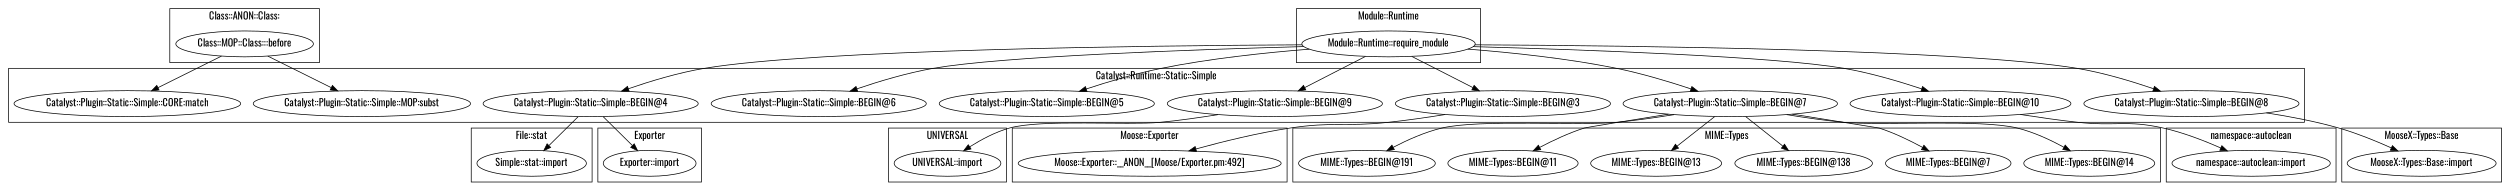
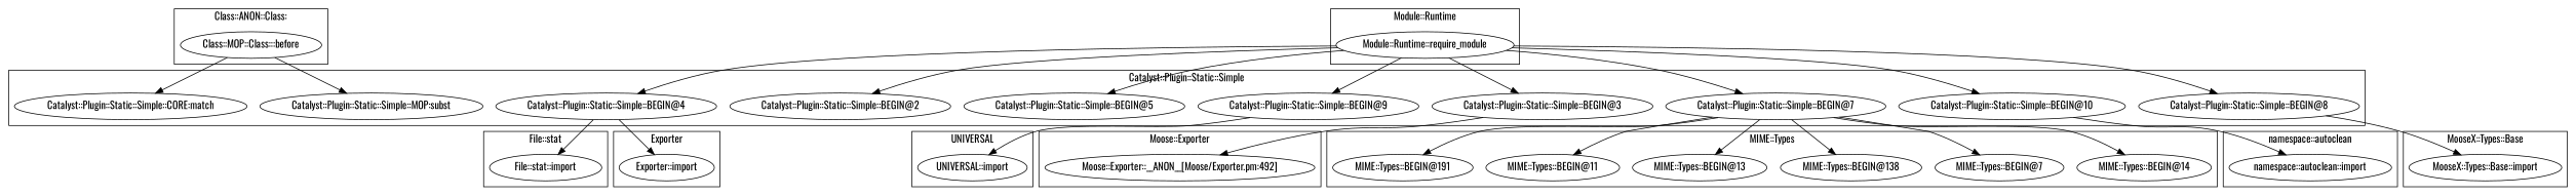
  digraph {
    fontname=Oswald
    node [fontname=Oswald]
    edge [fontname=Oswald]
    "Catalyst::Plugin::Static::Simple::BEGIN@4"
    "Catalyst::Plugin::Static::Simple::BEGIN@9"
    "Catalyst::Plugin::Static::Simple::BEGIN@3"
    "Catalyst::Plugin::Static::Simple::BEGIN@5"
-   "Catalyst::Plugin::Static::Simple::BEGIN@6"
+   "Catalyst::Plugin::Static::Simple::BEGIN@6" [label="Catalyst::Plugin::Static::Simple::BEGIN@2"]
    "Catalyst::Plugin::Static::Simple::BEGIN@7"
    "Catalyst::Plugin::Static::Simple::BEGIN@10"
    "Catalyst::Plugin::Static::Simple::BEGIN@8"
    n9 [label="Catalyst::Plugin::Static::Simple::MOP:subst"]
    "Catalyst::Plugin::Static::Simple::CORE:match"
-   "File::stat::import" [label="Simple::stat::import"]
+   "File::stat::import"
    "UNIVERSAL::import"
    "Class::MOP::Class:::before"
    "Module::Runtime::require_module"
    "Exporter::import"
    "MooseX::Types::Base::import"
    "MIME::Types::BEGIN@14"
    "MIME::Types::BEGIN@7"
    "MIME::Types::BEGIN@138"
    "MIME::Types::BEGIN@13"
    "MIME::Types::BEGIN@11"
    "MIME::Types::BEGIN@191"
    "Moose::Exporter::__ANON__[Moose/Exporter.pm:492]"
    "namespace::autoclean::import"
    subgraph cluster_1 {
-     label="Catalyst::Runtime::Static::Simple"
+     label="Catalyst::Plugin::Static::Simple"
      "Catalyst::Plugin::Static::Simple::BEGIN@4"
      "Catalyst::Plugin::Static::Simple::BEGIN@9"
      "Catalyst::Plugin::Static::Simple::BEGIN@3"
      "Catalyst::Plugin::Static::Simple::BEGIN@5"
      "Catalyst::Plugin::Static::Simple::BEGIN@6"
      "Catalyst::Plugin::Static::Simple::BEGIN@7"
      "Catalyst::Plugin::Static::Simple::BEGIN@10"
      "Catalyst::Plugin::Static::Simple::BEGIN@8"
      n9
      "Catalyst::Plugin::Static::Simple::CORE:match"
    }
    subgraph cluster_2 {
      label="File::stat"
      "File::stat::import"
    }
    subgraph cluster_3 {
      label=UNIVERSAL
      "UNIVERSAL::import"
    }
    subgraph cluster_4 {
      label="Class::ANON::Class:"
      "Class::MOP::Class:::before"
    }
    subgraph cluster_5 {
      label="Module::Runtime"
      "Module::Runtime::require_module"
    }
    subgraph cluster_6 {
      label=Exporter
      "Exporter::import"
    }
    subgraph cluster_7 {
      label="MooseX::Types::Base"
      "MooseX::Types::Base::import"
    }
    subgraph cluster_8 {
      label="MIME::Types"
      "MIME::Types::BEGIN@14"
      "MIME::Types::BEGIN@7"
      "MIME::Types::BEGIN@138"
      "MIME::Types::BEGIN@13"
      "MIME::Types::BEGIN@11"
      "MIME::Types::BEGIN@191"
    }
    subgraph cluster_9 {
      label="Moose::Exporter"
      "Moose::Exporter::__ANON__[Moose/Exporter.pm:492]"
    }
    subgraph cluster_10 {
      label="namespace::autoclean"
      "namespace::autoclean::import"
    }
    "Catalyst::Plugin::Static::Simple::BEGIN@4" -> "File::stat::import"
    "Catalyst::Plugin::Static::Simple::BEGIN@4" -> "Exporter::import"
    "Catalyst::Plugin::Static::Simple::BEGIN@9" -> "UNIVERSAL::import"
    "Catalyst::Plugin::Static::Simple::BEGIN@3" -> "Moose::Exporter::__ANON__[Moose/Exporter.pm:492]"
    "Catalyst::Plugin::Static::Simple::BEGIN@7" -> "MIME::Types::BEGIN@14"
    "Catalyst::Plugin::Static::Simple::BEGIN@7" -> "MIME::Types::BEGIN@7"
    "Catalyst::Plugin::Static::Simple::BEGIN@7" -> "MIME::Types::BEGIN@138"
    "Catalyst::Plugin::Static::Simple::BEGIN@7" -> "MIME::Types::BEGIN@13"
    "Catalyst::Plugin::Static::Simple::BEGIN@7" -> "MIME::Types::BEGIN@11"
    "Catalyst::Plugin::Static::Simple::BEGIN@7" -> "MIME::Types::BEGIN@191"
    "Catalyst::Plugin::Static::Simple::BEGIN@10" -> "namespace::autoclean::import"
    "Catalyst::Plugin::Static::Simple::BEGIN@8" -> "MooseX::Types::Base::import"
    "Class::MOP::Class:::before" -> n9
    "Class::MOP::Class:::before" -> "Catalyst::Plugin::Static::Simple::CORE:match"
    "Module::Runtime::require_module" -> "Catalyst::Plugin::Static::Simple::BEGIN@4"
    "Module::Runtime::require_module" -> "Catalyst::Plugin::Static::Simple::BEGIN@9"
    "Module::Runtime::require_module" -> "Catalyst::Plugin::Static::Simple::BEGIN@3"
    "Module::Runtime::require_module" -> "Catalyst::Plugin::Static::Simple::BEGIN@5"
    "Module::Runtime::require_module" -> "Catalyst::Plugin::Static::Simple::BEGIN@6"
    "Module::Runtime::require_module" -> "Catalyst::Plugin::Static::Simple::BEGIN@7"
    "Module::Runtime::require_module" -> "Catalyst::Plugin::Static::Simple::BEGIN@10"
    "Module::Runtime::require_module" -> "Catalyst::Plugin::Static::Simple::BEGIN@8"
  }
